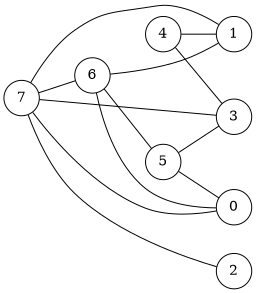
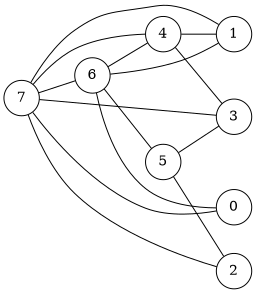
  graph {
    rankdir=LR
    node [shape=circle]
    4
    1
    3
    5
    2
    6
    0
    7
    4 -- 1
    4 -- 3
    5 -- 3
-   5 -- 0
+   5 -- 2
+   6 -- 4
    6 -- 1
    6 -- 5
    6 -- 0
+   7 -- 4
    7 -- 1
    7 -- 3
    7 -- 2
    7 -- 6
    7 -- 0
  }
